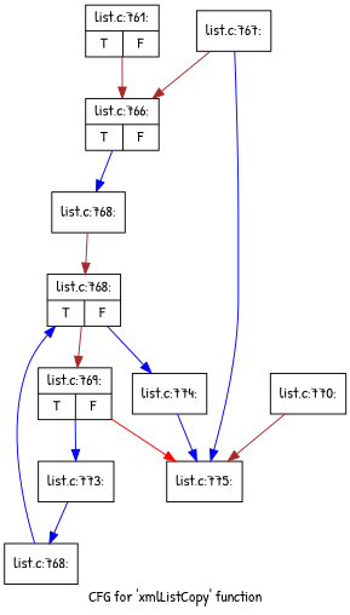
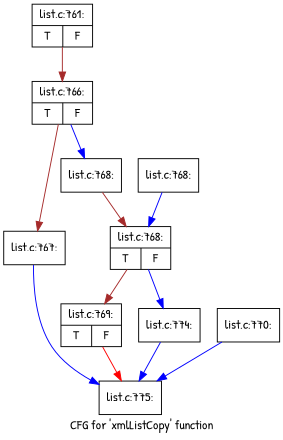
  digraph {
    fontname="Patrick Hand"
    label="CFG for 'xmlListCopy' function"
    node [fontname="Patrick Hand" shape=record]
    edge [color=blue fontname="Patrick Hand"]
    n1 [label="{list.c:761:|{<s0>T|<s1>F}}"]
    n2 [label="{list.c:766:|{<s0>T|<s1>F}}"]
    n3 [label="{list.c:767:}"]
    n4 [label="{list.c:775:}"]
    n5 [label="{list.c:768:}"]
    n6 [label="{list.c:768:|{<s0>T|<s1>F}}"]
    n7 [label="{list.c:769:|{<s0>T|<s1>F}}"]
    n8 [label="{list.c:774:}"]
-   n9 [label="{list.c:773:}"]
    n10 [label="{list.c:770:}"]
    n11 [label="{list.c:768:}"]
    n1 -> n2 [color=brown]
-   n3 -> n2 [color=brown]
+   n2 -> n3 [color=brown]
    n2 -> n5
    n3 -> n4
    n5 -> n6 [color=brown]
    n6 -> n7 [color=brown]
    n6 -> n8
    n7 -> n4 [color=red]
-   n7 -> n9
    n8 -> n4
-   n9 -> n11
-   n10 -> n4 [color=brown]
+   n10 -> n4
    n11 -> n6
  }
